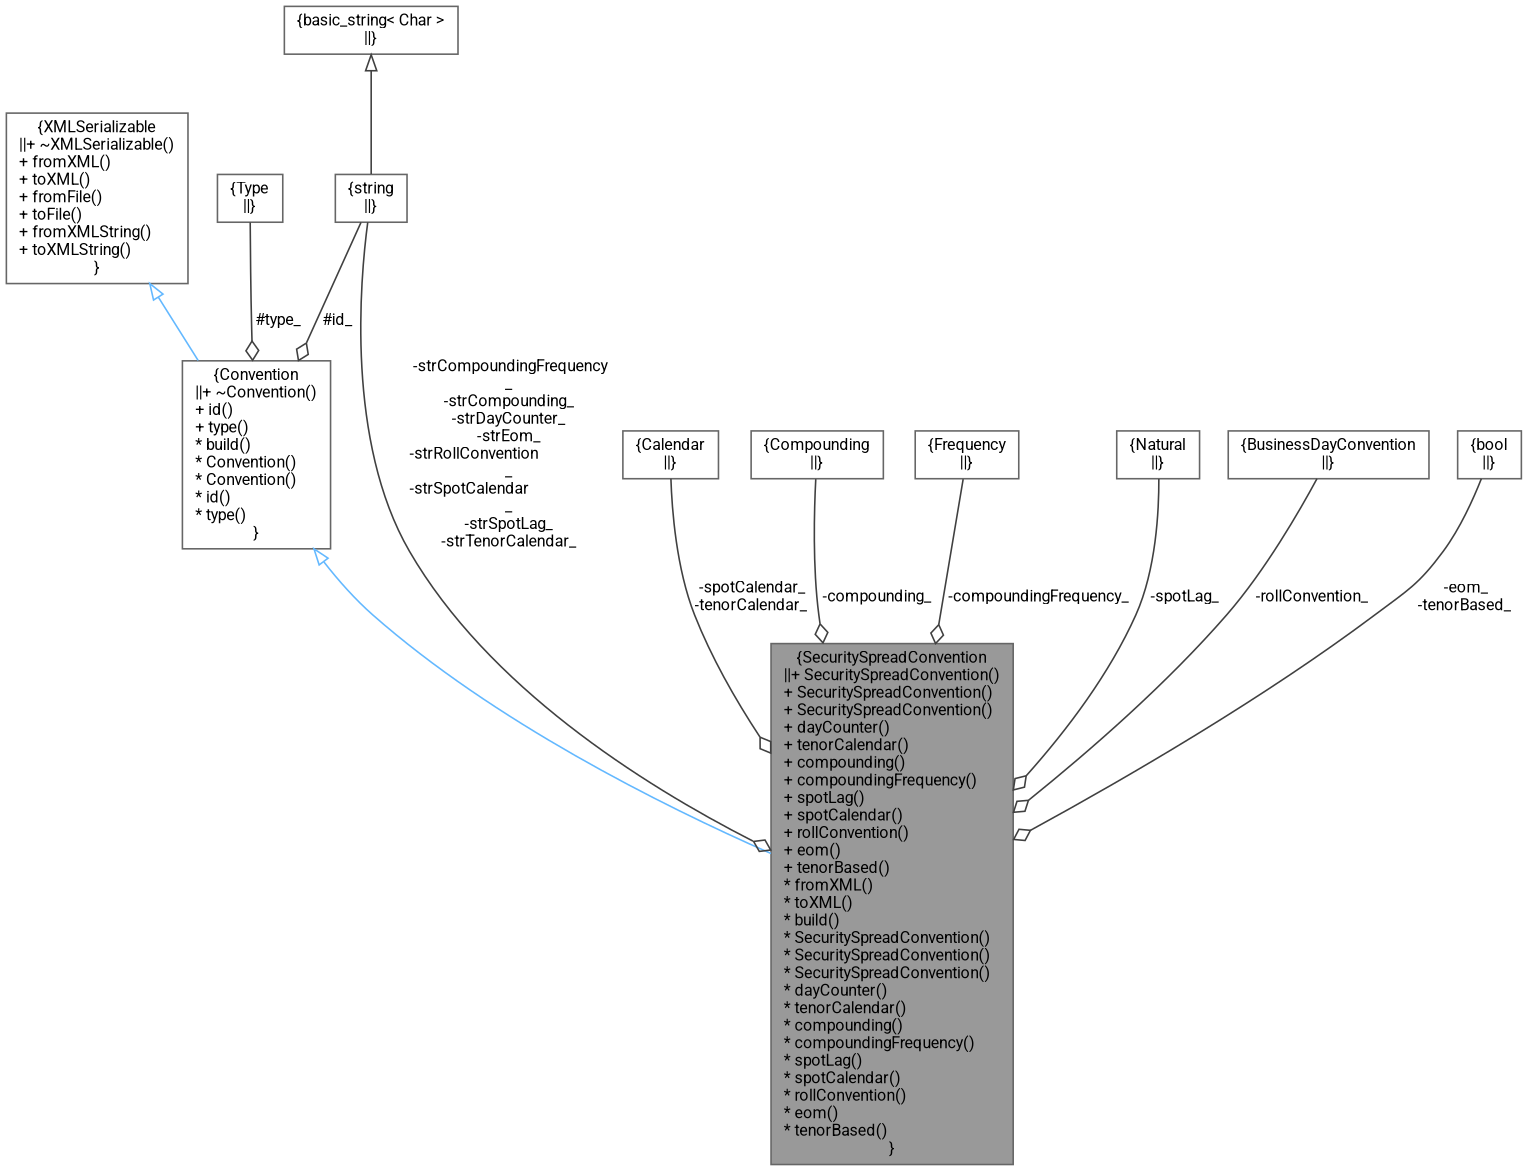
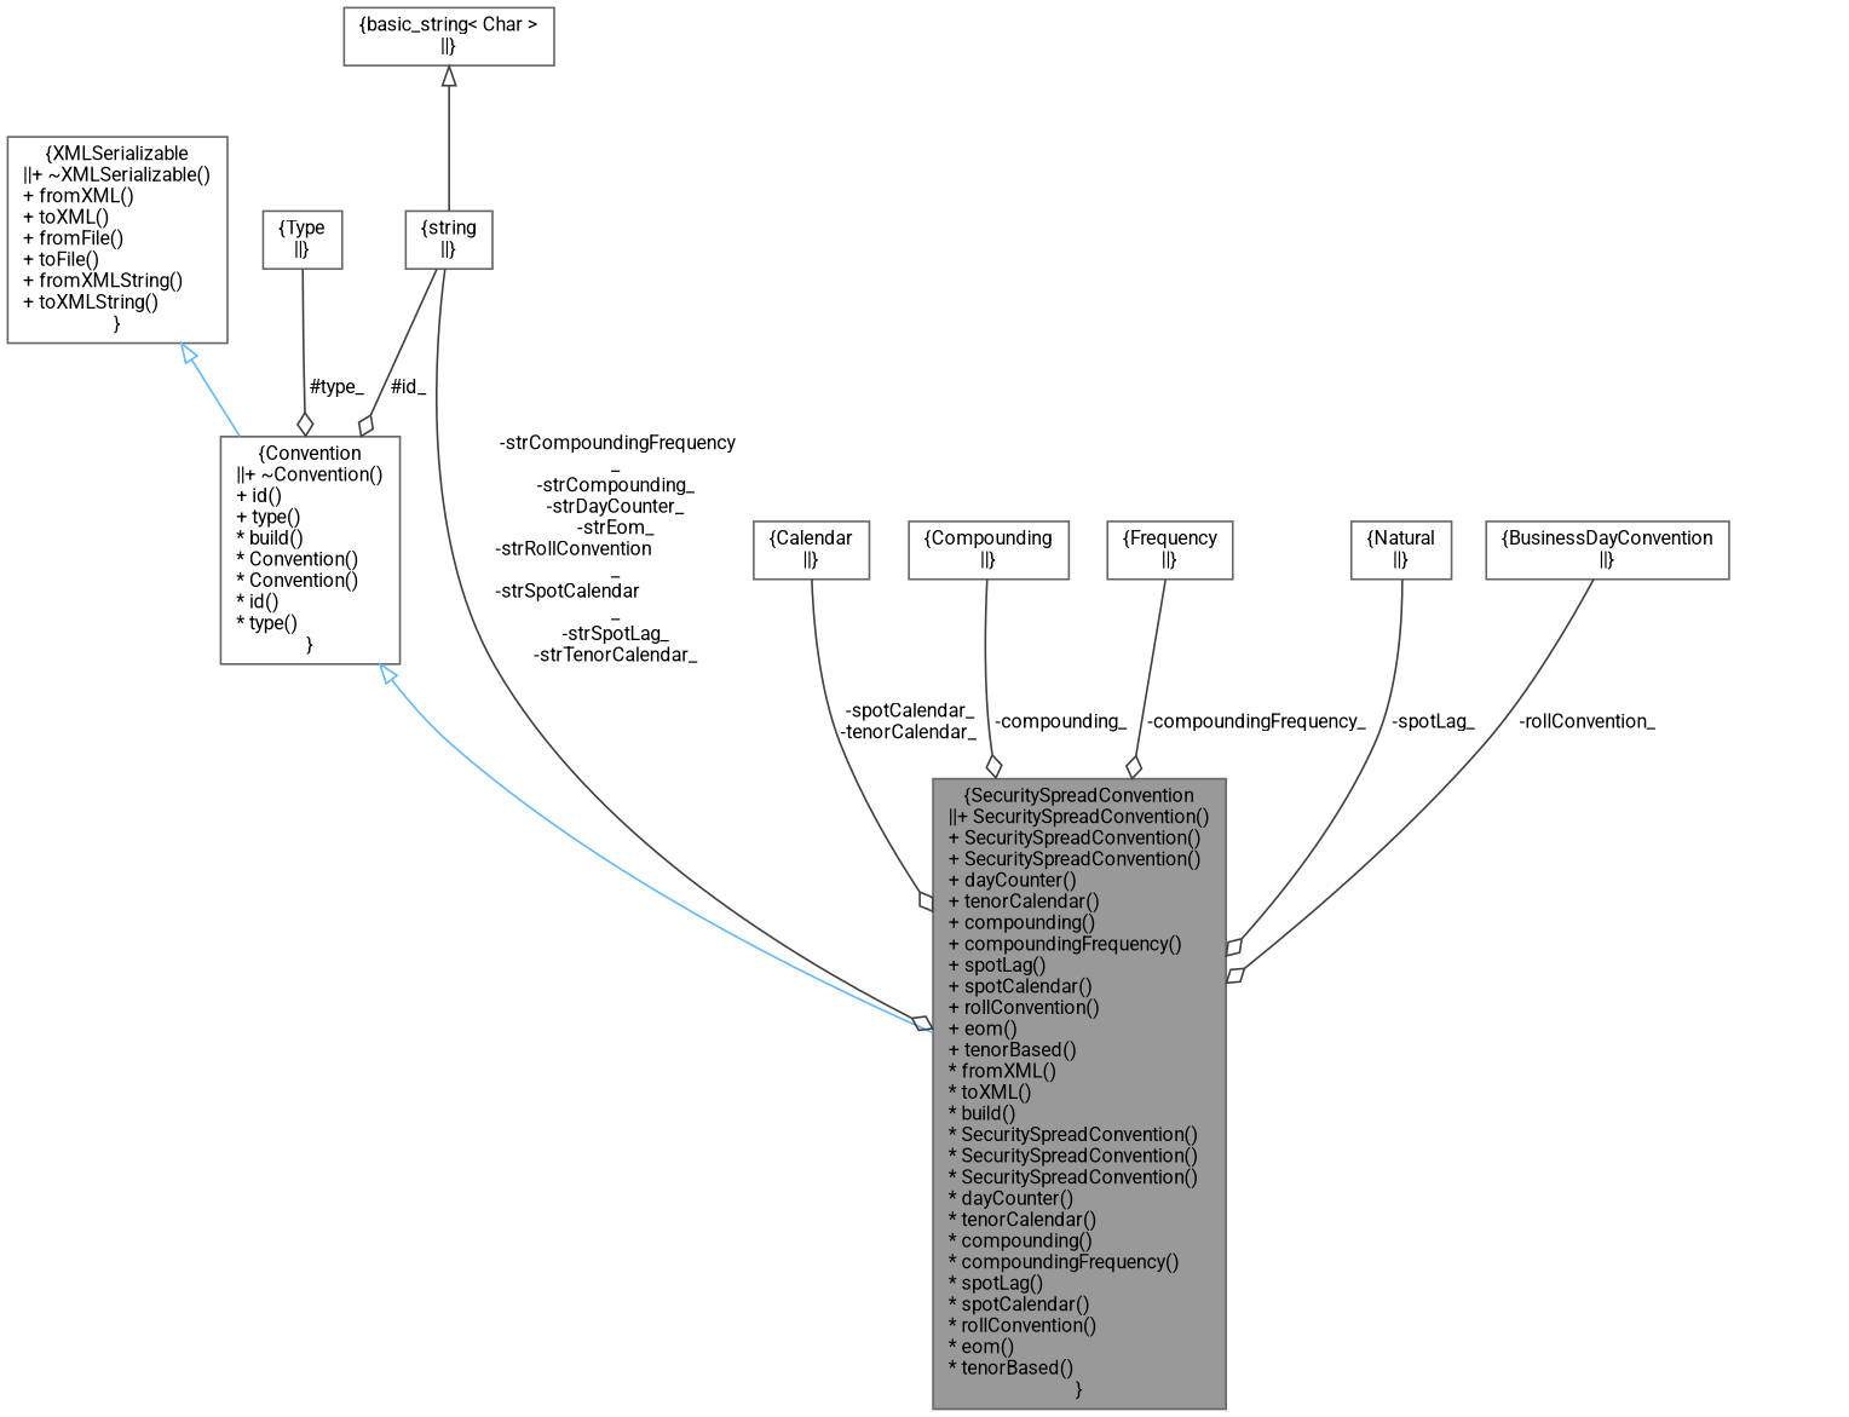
  digraph {
    fontname=Roboto
    node [color=gray40 fillcolor=white fontname=Roboto fontsize=10 shape=box style=filled]
    edge [color=grey25 fontname=Roboto fontsize=10 labelfontname=Helvetica labelfontsize=10 style=solid arrowhead=odiamond]
    n1 [fillcolor=grey60 fontcolor=black height=0.2 label="{SecuritySpreadConvention\n||+ SecuritySpreadConvention()\l+ SecuritySpreadConvention()\l+ SecuritySpreadConvention()\l+ dayCounter()\l+ tenorCalendar()\l+ compounding()\l+ compoundingFrequency()\l+ spotLag()\l+ spotCalendar()\l+ rollConvention()\l+ eom()\l+ tenorBased()\l* fromXML()\l* toXML()\l* build()\l* SecuritySpreadConvention()\l* SecuritySpreadConvention()\l* SecuritySpreadConvention()\l* dayCounter()\l* tenorCalendar()\l* compounding()\l* compoundingFrequency()\l* spotLag()\l* spotCalendar()\l* rollConvention()\l* eom()\l* tenorBased()\l}" width=0.4]
    n2 [height=0.2 label="{Convention\n||+ ~Convention()\l+ id()\l+ type()\l* build()\l* Convention()\l* Convention()\l* id()\l* type()\l}" width=0.4]
    n3 [height=0.2 label="{XMLSerializable\n||+ ~XMLSerializable()\l+ fromXML()\l+ toXML()\l+ fromFile()\l+ toFile()\l+ fromXMLString()\l+ toXMLString()\l}" width=0.4]
    n4 [height=0.2 label="{Type\n||}" width=0.4]
    n5 [height=0.2 label="{string\n||}" width=0.4]
    n6 [height=0.2 label="{basic_string\< Char \>\n||}" width=0.4]
    n7 [height=0.2 label="{Calendar\n||}" width=0.4]
    n8 [height=0.2 label="{Compounding\n||}" width=0.4]
    n9 [height=0.2 label="{Frequency\n||}" width=0.4]
    n10 [height=0.2 label="{Natural\n||}" width=0.4]
    n11 [height=0.2 label="{BusinessDayConvention\n||}" width=0.4]
-   n12 [height=0.2 label="{bool\n||}" width=0.4]
    n2 -> n1 [arrowtail=onormal color=steelblue1 dir=back arrowhead=""]
    n3 -> n2 [arrowtail=onormal color=steelblue1 dir=back arrowhead=""]
    n4 -> n2 [label=" #type_"]
    n5 -> n1 [label=" -strCompoundingFrequency\l_\n-strCompounding_\n-strDayCounter_\n-strEom_\n-strRollConvention\l_\n-strSpotCalendar\l_\n-strSpotLag_\n-strTenorCalendar_"]
    n5 -> n2 [label=" #id_"]
    n6 -> n5 [arrowtail=onormal dir=back arrowhead=""]
    n7 -> n1 [label=" -spotCalendar_\n-tenorCalendar_"]
    n8 -> n1 [label=" -compounding_"]
    n9 -> n1 [label=" -compoundingFrequency_"]
    n10 -> n1 [label=" -spotLag_"]
    n11 -> n1 [label=" -rollConvention_"]
-   n12 -> n1 [label=" -eom_\n-tenorBased_"]
  }
